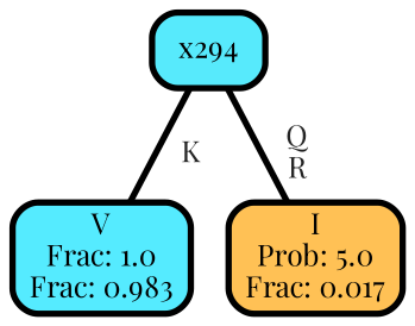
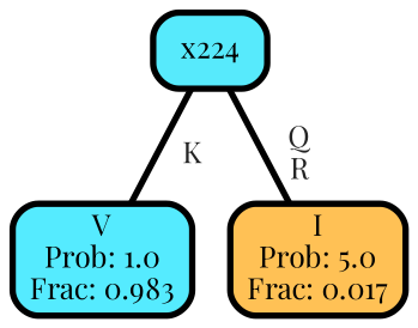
  graph {
    fontname="Playfair Display"
    ranksep="0 equally"
    splines=straight
    node [color=black fontcolor=black fontname="Playfair Display" penwidth=3 shape=box style="filled, rounded"]
    edge [color=black fontcolor=grey14 fontname="Playfair Display" fontweight=bold penwidth=3]
-   n1 [fillcolor="#55ebff" label="V\nFrac: 1.0\nFrac: 0.983"]
-   n2 [fillcolor="#57eafc" label=x294]
+   n1 [fillcolor="#55ebff" label="V\nProb: 1.0\nFrac: 0.983"]
+   n2 [fillcolor="#57eafc" label=x224]
    n3 [fillcolor="#ffc155" label="I\nProb: 5.0\nFrac: 0.017"]
    subgraph sub_1 {
      rank=same
    }
    n2 -- n1 [label=" K"]
    n2 -- n3 [label=" Q\n R"]
  }
